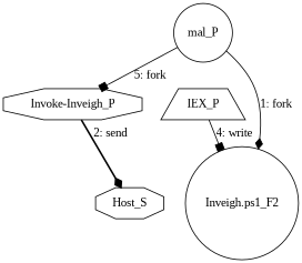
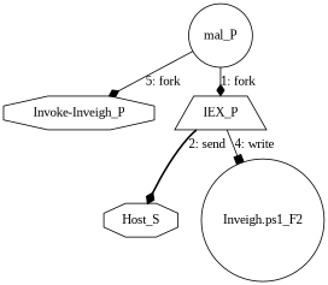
  digraph {
    engine=neato
    fixedsize=false
    fontname="Liberation Serif"
    fontsize=10
    nodesep=0.3
    rankdir=TB
    ranksep=0
    splines=true
    node [fontname="Liberation Serif" node_type=Process shape=circle]
    edge [arrowhead=diamond fontname="Liberation Serif" style=solid]
    IEX_P [shape=trapezium]
    mal_P
    "Invoke-Inveigh_P" [shape=octagon]
    Host_S [node_type=Socket shape=octagon]
    "Inveigh.ps1_F2" [node_type=File]
-   "Invoke-Inveigh_P" -> Host_S [label="2: send" style=bold]
+   IEX_P -> Host_S [label="2: send" style=bold]
    IEX_P -> "Inveigh.ps1_F2" [arrowhead=box label="4: write"]
-   mal_P -> "Inveigh.ps1_F2" [label="1: fork"]
-   mal_P -> "Invoke-Inveigh_P" [arrowhead=box label="5: fork"]
+   mal_P -> IEX_P [label="1: fork"]
+   mal_P -> "Invoke-Inveigh_P" [label="5: fork"]
  }
